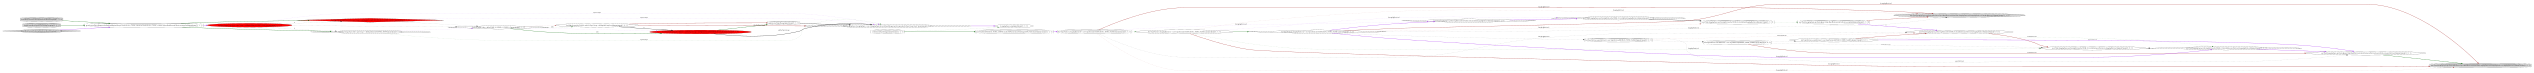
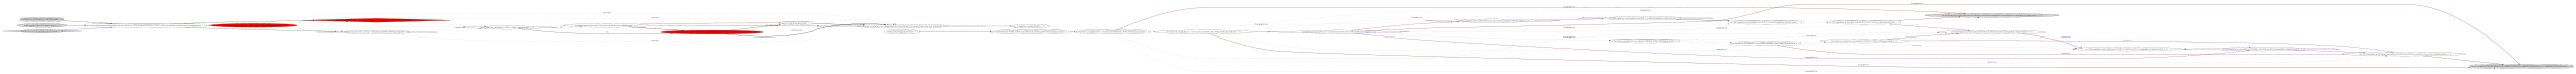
  digraph {
    fontname="EB Garamond"
    rankdir=LR
    node [fillcolor=white fontname="EB Garamond" shape=cylinder style=filled]
    edge [color=black fontname="EB Garamond" style=bold]
    n1 [fillcolor=red label="final Map<Subtopology,TopicsInfo> topicGroups = mkMap(mkEntry(SUBTOPOLOGY_0,TOPICS_INFO1))@@@4@@@['0', '1', '0']" shape=diamond]
    n2 [label="final Set<TaskId> tasks = mkSet(TASK_0_0,TASK_0_1,TASK_0_2)@@@5@@@['1', '1', '1']" shape=diamond]
    n3 [label="final ChangelogTopics changelogTopics = new ChangelogTopics(internalTopicManager,topicGroups,tasksForTopicGroup,\"(test( \")@@@8@@@['1', '1', '1']" shape=diamond]
    n4 [fillcolor=red label="final Map<Subtopology,Set<TaskId>> tasksForTopicGroup = mkMap(mkEntry(SUBTOPOLOGY_0,tasks))@@@6@@@['0', '1', '0']" shape=ellipse]
    n5 [label="final Map<Integer,Set<TaskId>> tasksForTopicGroup = mkMap(mkEntry(0,tasks))@@@6@@@['1', '0', '1']" shape=ellipse]
    n6 [label="changelogTopics.setup()@@@9@@@['1', '1', '1']" shape=ellipse]
    n7 [label="assertThat(changelogTopics.preExistingPartitionsFor(TASK_0_2),is(mkSet(changelogPartition2)))@@@17@@@['1', '1', '0']"]
    n8 [label="assertThat(changelogTopics.preExistingSourceTopicBasedPartitions(),is(Collections.emptySet()))@@@18@@@['1', '1', '0']"]
    n9 [fillcolor=lightgray label="assertThat(changelogTopics.preExistingNonSourceTopicBasedPartitions(),is(mkSet(changelogPartition0,changelogPartition1,changelogPartition2)))@@@19@@@['1', '1', '0']" shape=ellipse]
    n10 [label="assertThat(changelogTopics.preExistingPartitionsFor(TASK_0_0),is(mkSet(sourcePartition0,changelogPartition0)))@@@18@@@['0', '0', '1']" shape=ellipse]
    n11 [label="replay(internalTopicManager)@@@7@@@['1', '1', '1']"]
    n12 [label="final TopicPartition sourcePartition1 = new TopicPartition(SOURCE_TOPIC_NAME,1)@@@16@@@['0', '0', '1']"]
    n13 [label="final TopicPartition sourcePartition2 = new TopicPartition(SOURCE_TOPIC_NAME,2)@@@17@@@['0', '0', '1']" shape=ellipse]
    n14 [label="assertThat(changelogTopics.preExistingPartitionsFor(TASK_0_1),is(mkSet(sourcePartition1,changelogPartition1)))@@@19@@@['0', '0', '1']" shape=ellipse]
    n15 [label="assertThat(changelogTopics.preExistingSourceTopicBasedPartitions(),is(mkSet(sourcePartition0,sourcePartition1,sourcePartition2)))@@@21@@@['0', '0', '1']" shape=ellipse]
    n16 [label="assertThat(changelogTopics.preExistingPartitionsFor(TASK_0_2),is(mkSet(sourcePartition2,changelogPartition2)))@@@20@@@['0', '0', '1']" shape=diamond]
    n17 [fillcolor=lightgray label="assertThat(changelogTopics.preExistingNonSourceTopicBasedPartitions(),is(mkSet(changelogPartition0,changelogPartition1,changelogPartition2)))@@@22@@@['0', '0', '1']"]
    n18 [fillcolor=lightgray label="shouldOnlyContainPreExistingNonSourceBasedChangelogs['1', '0', '0']"]
    n19 [label="expect(internalTopicManager.makeReady(mkMap(mkEntry(CHANGELOG_TOPIC_NAME1,CHANGELOG_TOPIC_CONFIG)))).andStubReturn(Collections.emptySet())@@@3@@@['1', '1', '1']"]
    n20 [fillcolor=red label="final Map<Integer,TopicsInfo> topicGroups = mkMap(mkEntry(0,TOPICS_INFO1))@@@4@@@['1', '0', '0']" shape=ellipse]
    n21 [label="final Map<Integer,TopicsInfo> topicGroups = mkMap(mkEntry(0,TOPICS_INFO4))@@@4@@@['0', '0', '1']" shape=diamond]
    n22 [label="assertThat(changelogTopics.preExistingPartitionsFor(TASK_0_0),is(mkSet(changelogPartition0)))@@@15@@@['1', '1', '0']" shape=diamond]
    n23 [label="assertThat(changelogTopics.preExistingPartitionsFor(TASK_0_1),is(mkSet(changelogPartition1)))@@@16@@@['1', '1', '0']" shape=diamond]
-   n24 [fillcolor=lightgray label="shouldContainBothTypesOfPreExistingChangelogs['0', '0', '1']"]
+   n24 [fillcolor=lightgray label="shouldContainBothTypesOfPreExistingChangelogs['0', '0', '1']" shape=ellipse]
    n25 [label="verify(internalTopicManager)@@@10@@@['1', '1', '1']"]
    n26 [label="assertThat(CHANGELOG_TOPIC_CONFIG.numberOfPartitions().orElse(Integer.MIN_VALUE),is(3))@@@11@@@['1', '1', '1']"]
    n27 [label="final TopicPartition changelogPartition0 = new TopicPartition(CHANGELOG_TOPIC_NAME1,0)@@@12@@@['1', '1', '1']"]
    n28 [label="final TopicPartition changelogPartition1 = new TopicPartition(CHANGELOG_TOPIC_NAME1,1)@@@13@@@['1', '1', '1']" shape=ellipse]
    n29 [label="final TopicPartition changelogPartition2 = new TopicPartition(CHANGELOG_TOPIC_NAME1,2)@@@14@@@['1', '1', '1']" shape=diamond]
    n30 [fillcolor=lightgray label="shouldOnlyContainPreExistingNonSourceBasedChangelogs['0', '1', '0']" shape=diamond]
    n31 [label="final TopicPartition sourcePartition0 = new TopicPartition(SOURCE_TOPIC_NAME,0)@@@15@@@['0', '0', '1']"]
    n1 -> n2 [style=dotted]
    n1 -> n3 [color=purple label=topicGroups style=dotted]
    n2 -> n4 [color=purple style=dotted]
    n2 -> n4 [color=darkgreen label=tasks]
    n2 -> n5 [color=brown style=dotted]
    n2 -> n5 [color=darkgreen label=tasks style=dotted]
    n3 -> n6 [color=purple]
    n4 -> n3 [label=tasksForTopicGroup]
    n4 -> n11 [color=darkgreen]
    n5 -> n3 [color=brown label=tasksForTopicGroup]
    n5 -> n4 [label=0]
    n5 -> n11 [color=brown]
    n7 -> n8 [color=darkgreen style=dotted]
    n8 -> n9 [color=brown]
    n8 -> n10 [color=purple label=0]
    n10 -> n14 [color=brown]
    n11 -> n3
    n12 -> n13 [style=dotted]
    n12 -> n14 [label=sourcePartition1 style=dotted]
    n12 -> n15 [color=brown label=sourcePartition1]
    n13 -> n10 [color=brown]
    n13 -> n15 [color=purple label=sourcePartition2]
    n13 -> n16 [color=darkgreen label=sourcePartition2 style=dotted]
    n14 -> n16
    n15 -> n17 [color=darkgreen]
    n16 -> n15 [color=purple]
    n18 -> n19 [color=darkgreen]
    n19 -> n1 [color=darkgreen]
    n19 -> n20 [color=purple]
    n19 -> n21 [color=darkgreen]
    n20 -> n1 [label=0 style=dotted]
    n20 -> n2 [style=dotted]
    n20 -> n3 [color=purple label=topicGroups style=dotted]
    n20 -> n21 [label=0 style=dotted]
    n21 -> n2 [color=purple style=dotted]
    n21 -> n3 [color=darkgreen label=topicGroups style=dotted]
    n22 -> n23 [color=purple]
    n23 -> n7
    n24 -> n19 [color=darkgreen]
    n25 -> n6 [color=darkgreen style=dotted]
    n25 -> n26 [color=darkgreen]
    n26 -> n27 [color=purple]
    n27 -> n9 [color=brown label=changelogPartition0]
    n27 -> n10 [label=changelogPartition0 style=dotted]
    n27 -> n17 [color=brown label=changelogPartition0 style=dotted]
    n27 -> n22 [color=purple label=changelogPartition0 style=dotted]
    n27 -> n28 [color=darkgreen style=dotted]
    n28 -> n9 [color=brown label=changelogPartition1 style=dotted]
    n28 -> n14 [color=darkgreen label=changelogPartition1 style=dotted]
    n28 -> n17 [color=brown label=changelogPartition1]
    n28 -> n23 [color=purple label=changelogPartition1 style=dotted]
    n28 -> n29 [color=darkgreen]
    n29 -> n7 [color=brown label=changelogPartition2 style=dotted]
    n29 -> n9 [label=changelogPartition2 style=dotted]
    n29 -> n16 [color=purple label=changelogPartition2]
    n29 -> n17 [color=brown label=changelogPartition2]
    n29 -> n22 [color=purple]
    n29 -> n31 [style=dotted]
    n30 -> n19 [color=purple]
    n31 -> n10 [color=brown label=sourcePartition0 style=dotted]
    n31 -> n12 [style=dotted]
    n31 -> n15 [label=sourcePartition0 style=dotted]
  }
